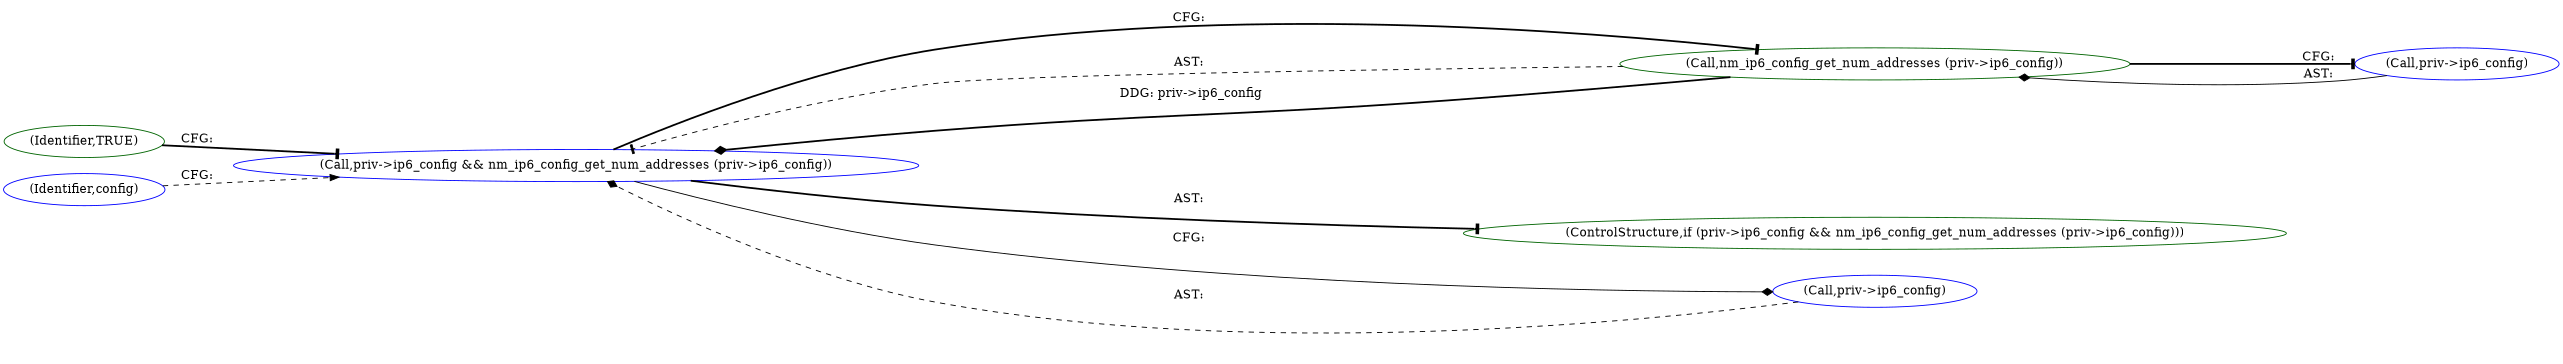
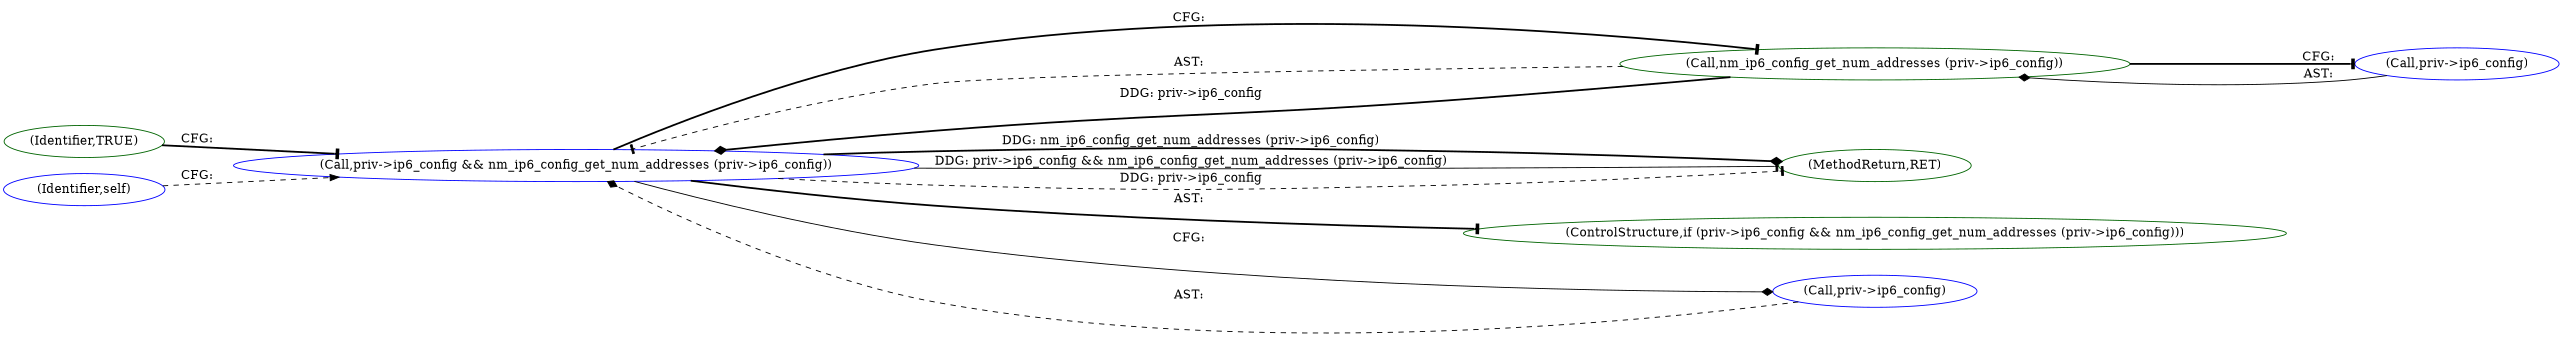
  digraph {
    rankdir=LR
    node [color=blue]
    edge [arrowhead=tee style=bold]
    n1 [label="(Call,priv->ip6_config && nm_ip6_config_get_num_addresses (priv->ip6_config))"]
    n2 [color=darkgreen label="(Call,nm_ip6_config_get_num_addresses (priv->ip6_config))"]
+   n3 [color=darkgreen label="(MethodReturn,RET)"]
    n4 [color=darkgreen label="(ControlStructure,if (priv->ip6_config && nm_ip6_config_get_num_addresses (priv->ip6_config)))"]
    n5 [label="(Call,priv->ip6_config)"]
    n6 [label="(Call,priv->ip6_config)"]
    n7 [color=darkgreen label="(Identifier,TRUE)"]
-   n8 [label="(Identifier,config)"]
+   n8 [label="(Identifier,self)"]
    n1 -> n2 [label="CFG: "]
+   n1 -> n3 [arrowhead=diamond label="DDG: nm_ip6_config_get_num_addresses (priv->ip6_config)"]
+   n1 -> n3 [label="DDG: priv->ip6_config && nm_ip6_config_get_num_addresses (priv->ip6_config)" style=solid]
+   n1 -> n3 [label="DDG: priv->ip6_config" style=dashed]
    n1 -> n4 [label="AST: "]
    n1 -> n5 [arrowhead=diamond label="CFG: " style=solid]
    n2 -> n1 [label="AST: " style=dashed]
    n2 -> n1 [arrowhead=diamond label="DDG: priv->ip6_config"]
    n2 -> n6 [label="CFG: "]
    n5 -> n1 [arrowhead=diamond label="AST: " style=dashed]
    n6 -> n2 [arrowhead=diamond label="AST: " style=solid]
    n7 -> n1 [label="CFG: "]
    n8 -> n1 [arrowhead=normal label="CFG: " style=dashed]
  }
